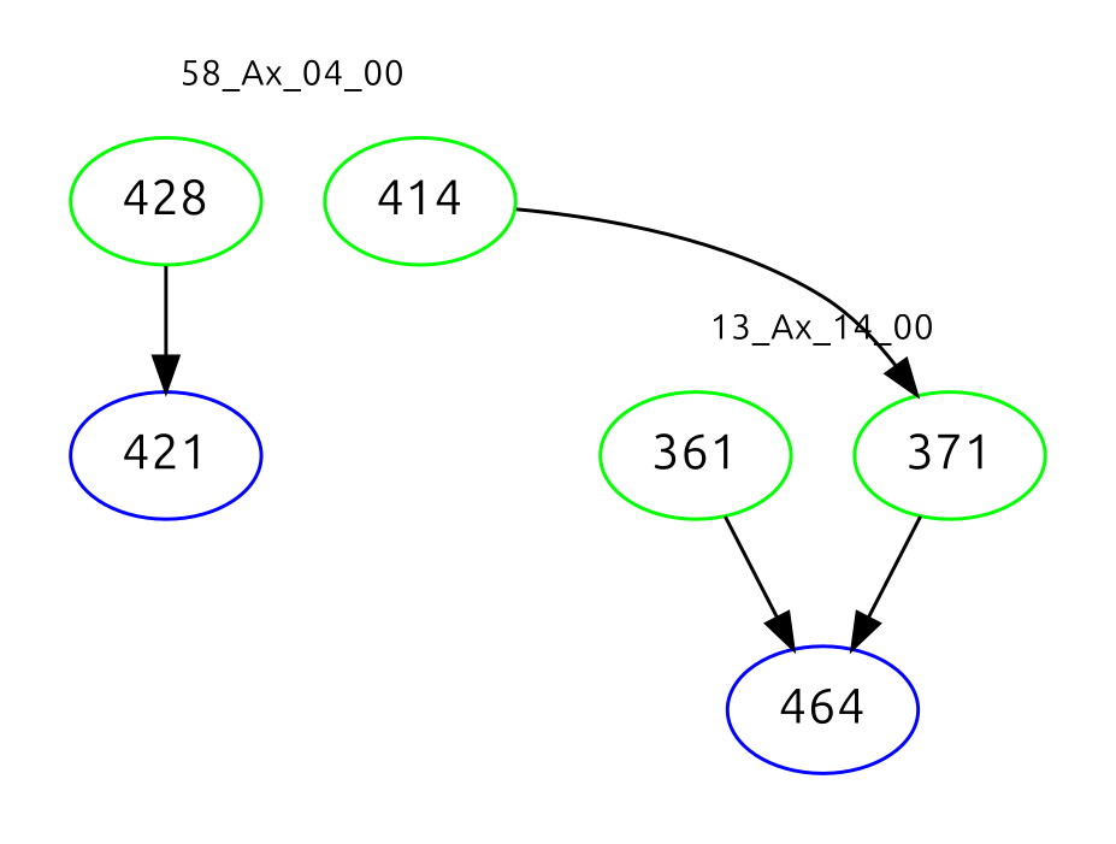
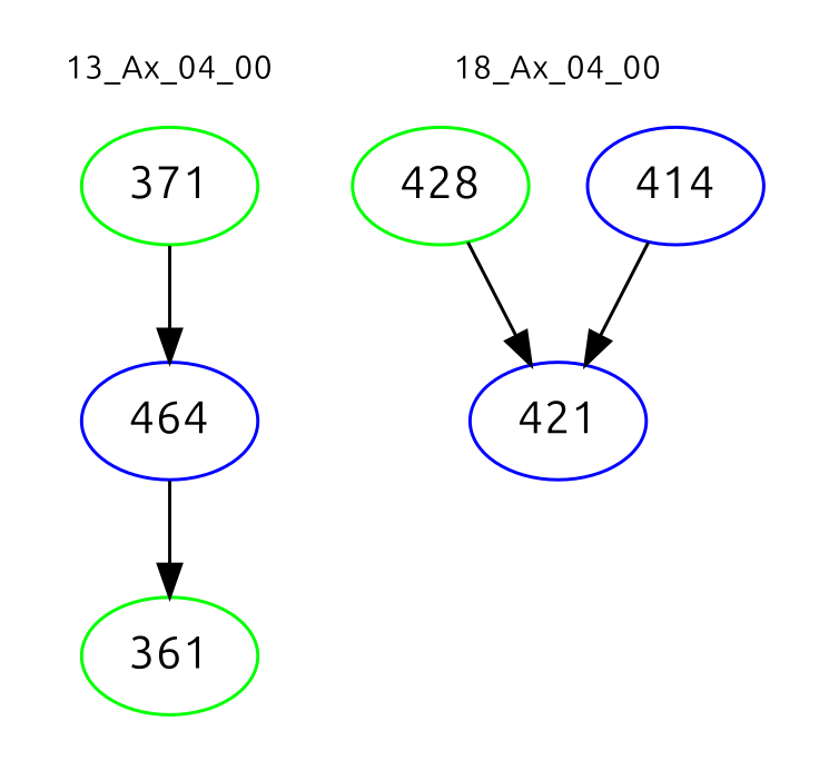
  digraph {
    fontname=Ubuntu
    node [color=green fontname=Ubuntu]
    edge [color=black fontname=Ubuntu]
    n1 [label=371]
    n2 [color=blue label=464]
    n3 [label=361]
-   n4 [label=414]
+   n4 [color=blue label=414]
    n5 [color=blue label=421]
    n6 [label=428]
    subgraph cluster_1 {
      color=white
      fontsize=10
-     label="13_Ax_14_00"
+     label="13_Ax_04_00"
      n1
      n2
      n3
    }
    subgraph cluster_2 {
      color=white
      fontsize=10
-     label="58_Ax_04_00"
+     label="18_Ax_04_00"
      n4
      n5
      n6
    }
    n1 -> n2
-   n3 -> n2
-   n4 -> n1
+   n2 -> n3
+   n4 -> n5
    n6 -> n5
  }
